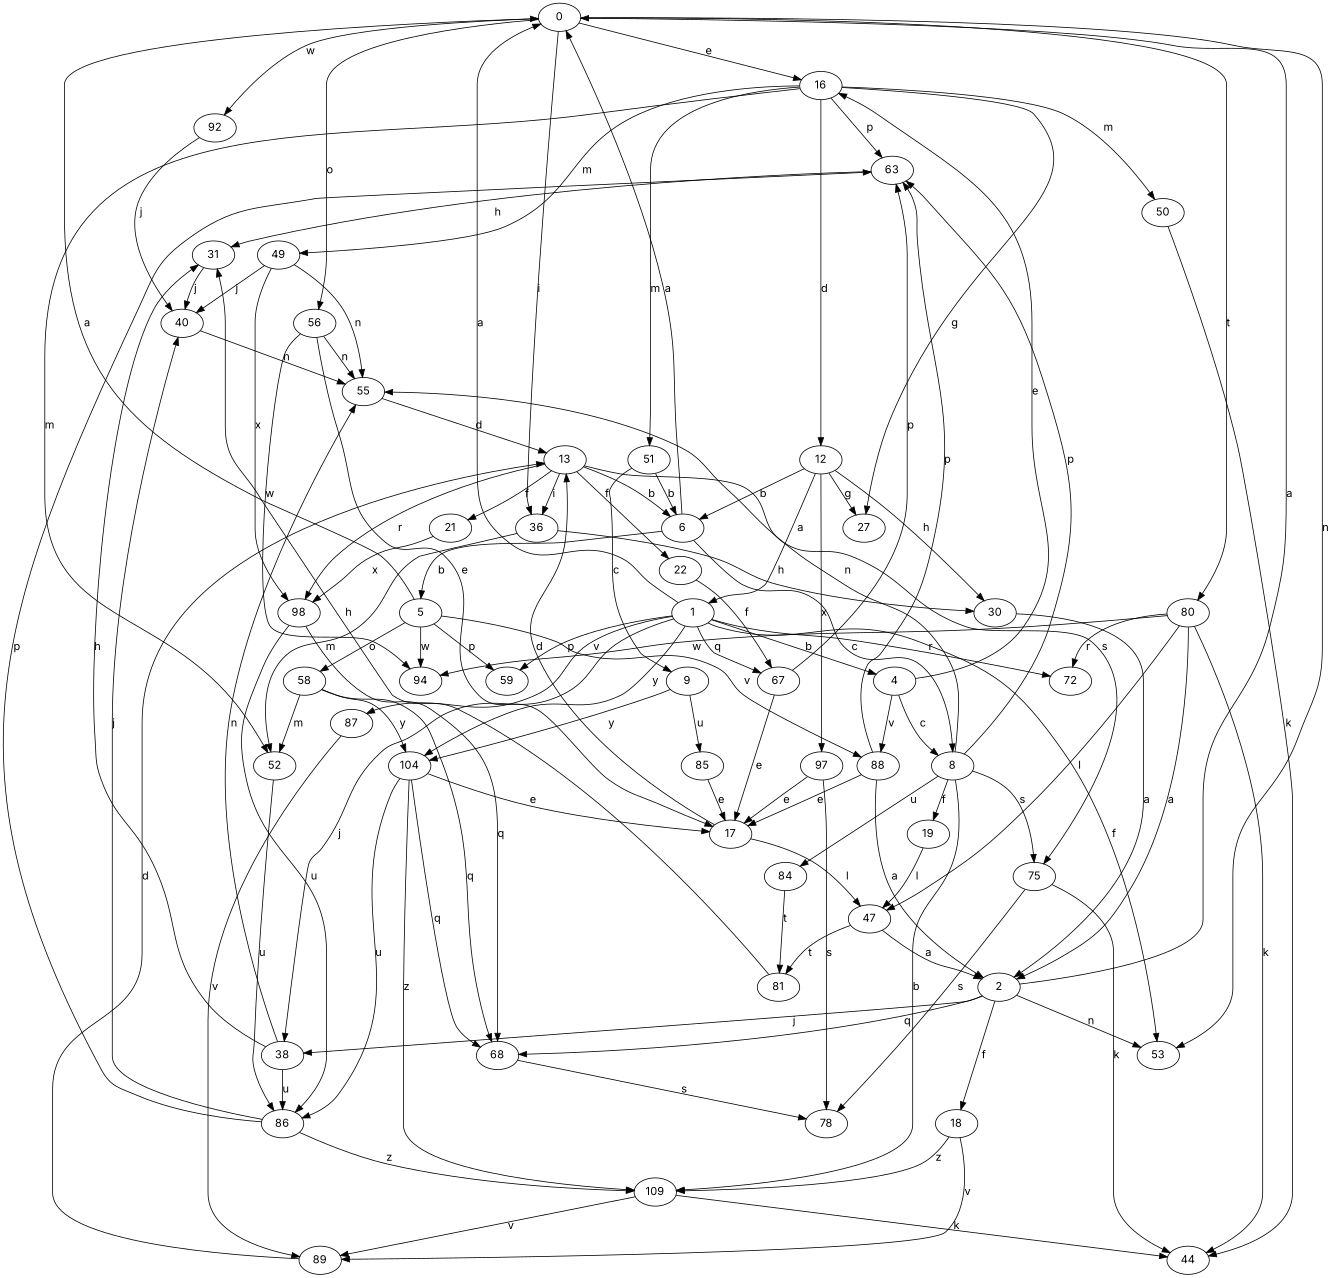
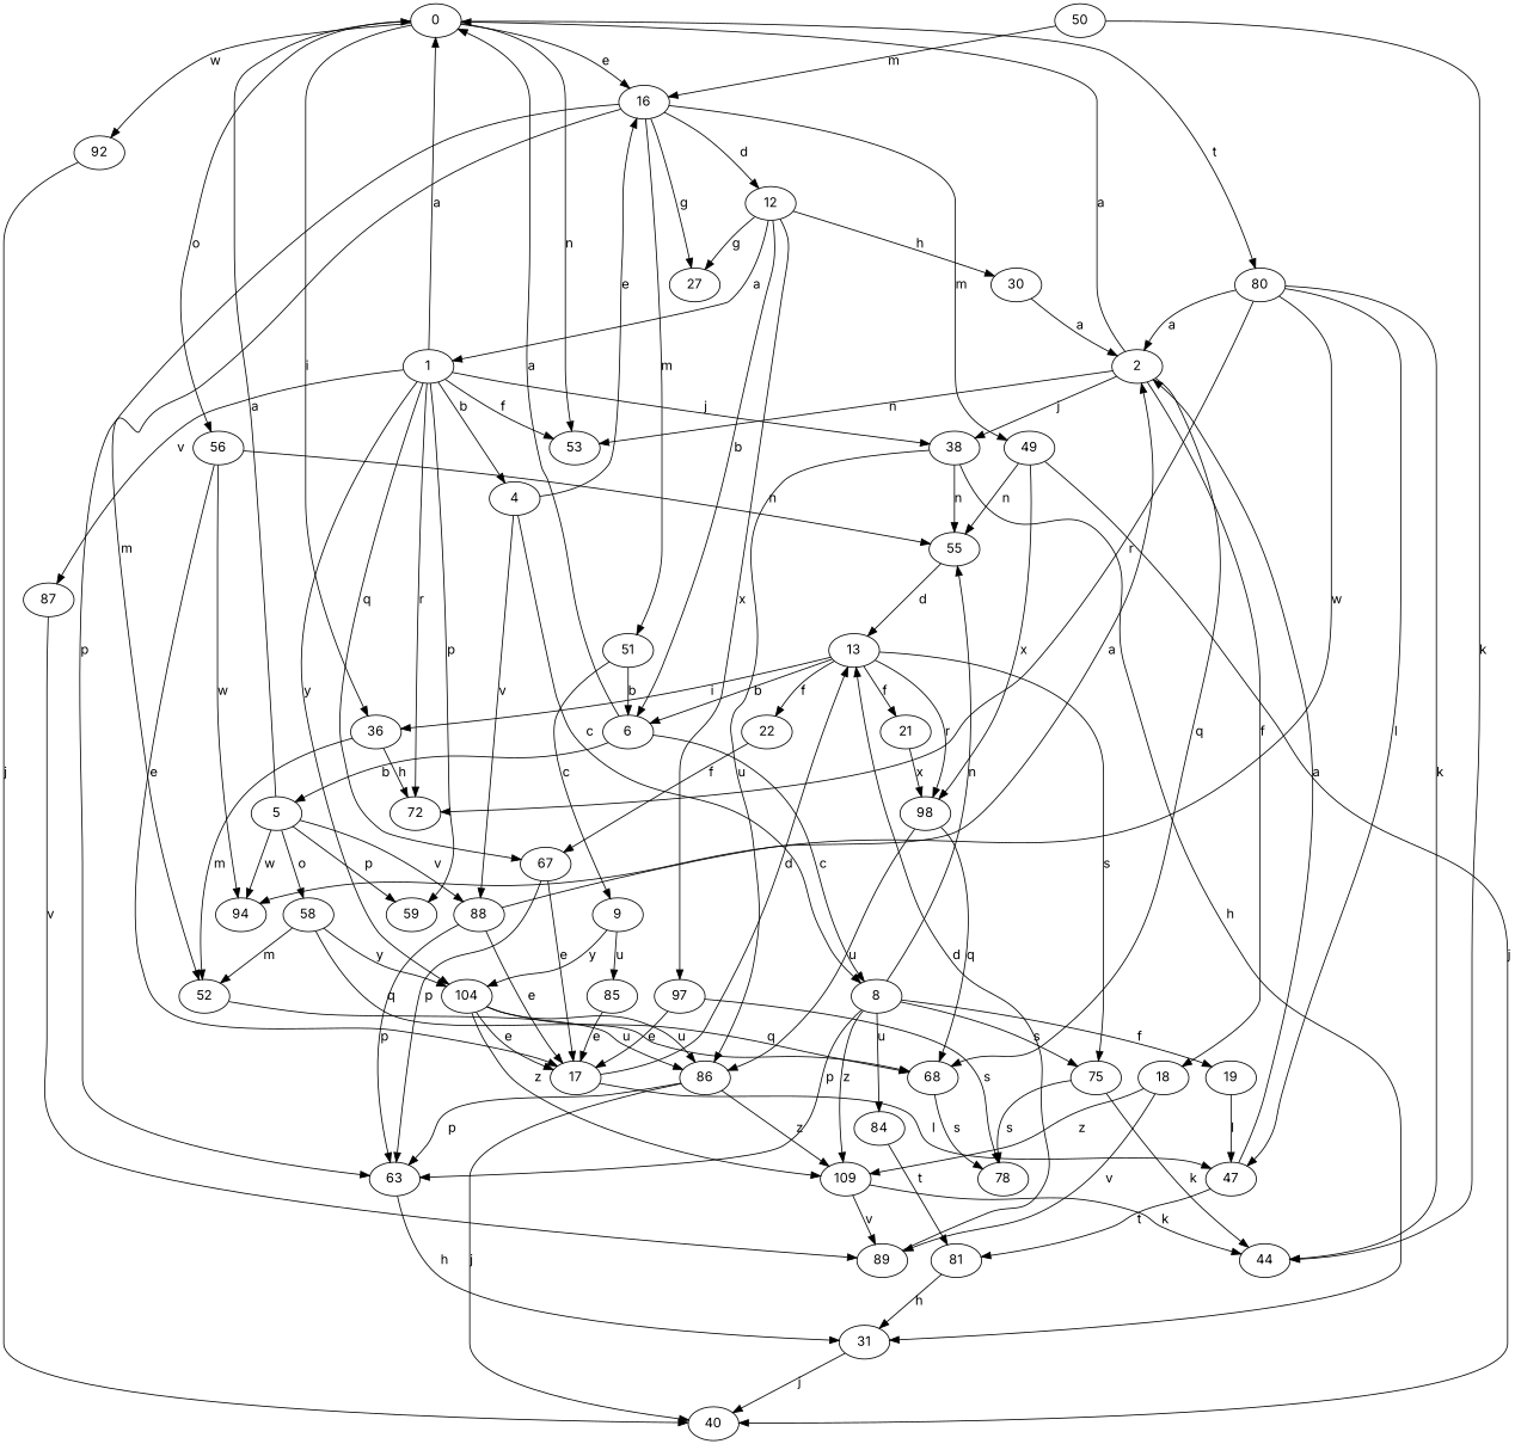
  strict digraph {
    fontname=Inter
    node [fontname=Inter]
    edge [fontname=Inter]
    0
    16
    36
    53
    56
    80
    92
    63
    12
    27
    49
    50
    51
    52
    30
    94
    55
    17
    72
    2
    44
    47
    40
    1
    4
    38
    59
    67
    87
    104
    8
    88
    18
    109
    89
    31
    86
    68
    78
    19
    75
    84
    5
    58
    6
    13
    81
    9
    85
    97
    21
    22
    98
    0 -> 16 [label=e]
    0 -> 36 [label=i]
    0 -> 53 [label=n]
    0 -> 56 [label=o]
    0 -> 80 [label=t]
    0 -> 92 [label=w]
    16 -> 63 [label=p]
    16 -> 12 [label=d]
    16 -> 27 [label=g]
    16 -> 49 [label=m]
-   16 -> 50 [label=m]
+   50 -> 16 [label=m]
    16 -> 51 [label=m]
    16 -> 52 [label=m]
    36 -> 52 [label=m]
-   36 -> 30 [label=h]
+   36 -> 72 [label=h]
    56 -> 94 [label=w]
    56 -> 55 [label=n]
    56 -> 17 [label=e]
    80 -> 94 [label=w]
    80 -> 72 [label=r]
    80 -> 2 [label=a]
    80 -> 44 [label=k]
    80 -> 47 [label=l]
    92 -> 40 [label=j]
    63 -> 31 [label=h]
    12 -> 27 [label=g]
    12 -> 30 [label=h]
    12 -> 1 [label=a]
    12 -> 6 [label=b]
    12 -> 97 [label=x]
    49 -> 55 [label=n]
    49 -> 40 [label=j]
    49 -> 98 [label=x]
    50 -> 44 [label=k]
    51 -> 6 [label=b]
    51 -> 9 [label=c]
    52 -> 86 [label=u]
    30 -> 2 [label=a]
    55 -> 13 [label=d]
    17 -> 47 [label=l]
    17 -> 13 [label=d]
    2 -> 0 [label=a]
    2 -> 53 [label=n]
    2 -> 38 [label=j]
    2 -> 18 [label=f]
    2 -> 68 [label=q]
    47 -> 2 [label=a]
    47 -> 81 [label=t]
-   40 -> 55 [label=n]
    1 -> 0 [label=a]
    1 -> 53 [label=f]
    1 -> 72 [label=r]
    1 -> 4 [label=b]
    1 -> 38 [label=j]
    1 -> 59 [label=p]
    1 -> 67 [label=q]
    1 -> 87 [label=v]
    1 -> 104 [label=y]
    4 -> 16 [label=e]
    4 -> 8 [label=c]
    4 -> 88 [label=v]
    38 -> 55 [label=n]
    38 -> 31 [label=h]
    38 -> 86 [label=u]
    67 -> 63 [label=p]
    67 -> 17 [label=e]
    87 -> 89 [label=v]
    104 -> 17 [label=e]
    104 -> 109 [label=z]
    104 -> 86 [label=u]
    104 -> 68 [label=q]
    8 -> 63 [label=p]
    8 -> 55 [label=n]
-   8 -> 109 [label=b]
+   8 -> 109 [label=z]
    8 -> 19 [label=f]
    8 -> 75 [label=s]
    8 -> 84 [label=u]
    88 -> 63 [label=p]
    88 -> 17 [label=e]
    88 -> 2 [label=a]
    18 -> 109 [label=z]
    18 -> 89 [label=v]
    109 -> 44 [label=k]
    109 -> 89 [label=v]
    89 -> 13 [label=d]
    31 -> 40 [label=j]
    86 -> 63 [label=p]
    86 -> 40 [label=j]
    86 -> 109 [label=z]
    68 -> 78 [label=s]
    19 -> 47 [label=l]
    75 -> 44 [label=k]
    75 -> 78 [label=s]
    84 -> 81 [label=t]
    5 -> 0 [label=a]
    5 -> 94 [label=w]
    5 -> 59 [label=p]
    5 -> 88 [label=v]
    5 -> 58 [label=o]
    58 -> 52 [label=m]
    58 -> 104 [label=y]
    58 -> 68 [label=q]
    6 -> 0 [label=a]
    6 -> 8 [label=c]
    6 -> 5 [label=b]
    13 -> 36 [label=i]
    13 -> 75 [label=s]
    13 -> 6 [label=b]
    13 -> 21 [label=f]
    13 -> 22 [label=f]
    13 -> 98 [label=r]
    81 -> 31 [label=h]
    9 -> 104 [label=y]
    9 -> 85 [label=u]
    85 -> 17 [label=e]
    97 -> 17 [label=e]
    97 -> 78 [label=s]
    21 -> 98 [label=x]
    22 -> 67 [label=f]
    98 -> 86 [label=u]
    98 -> 68 [label=q]
  }
